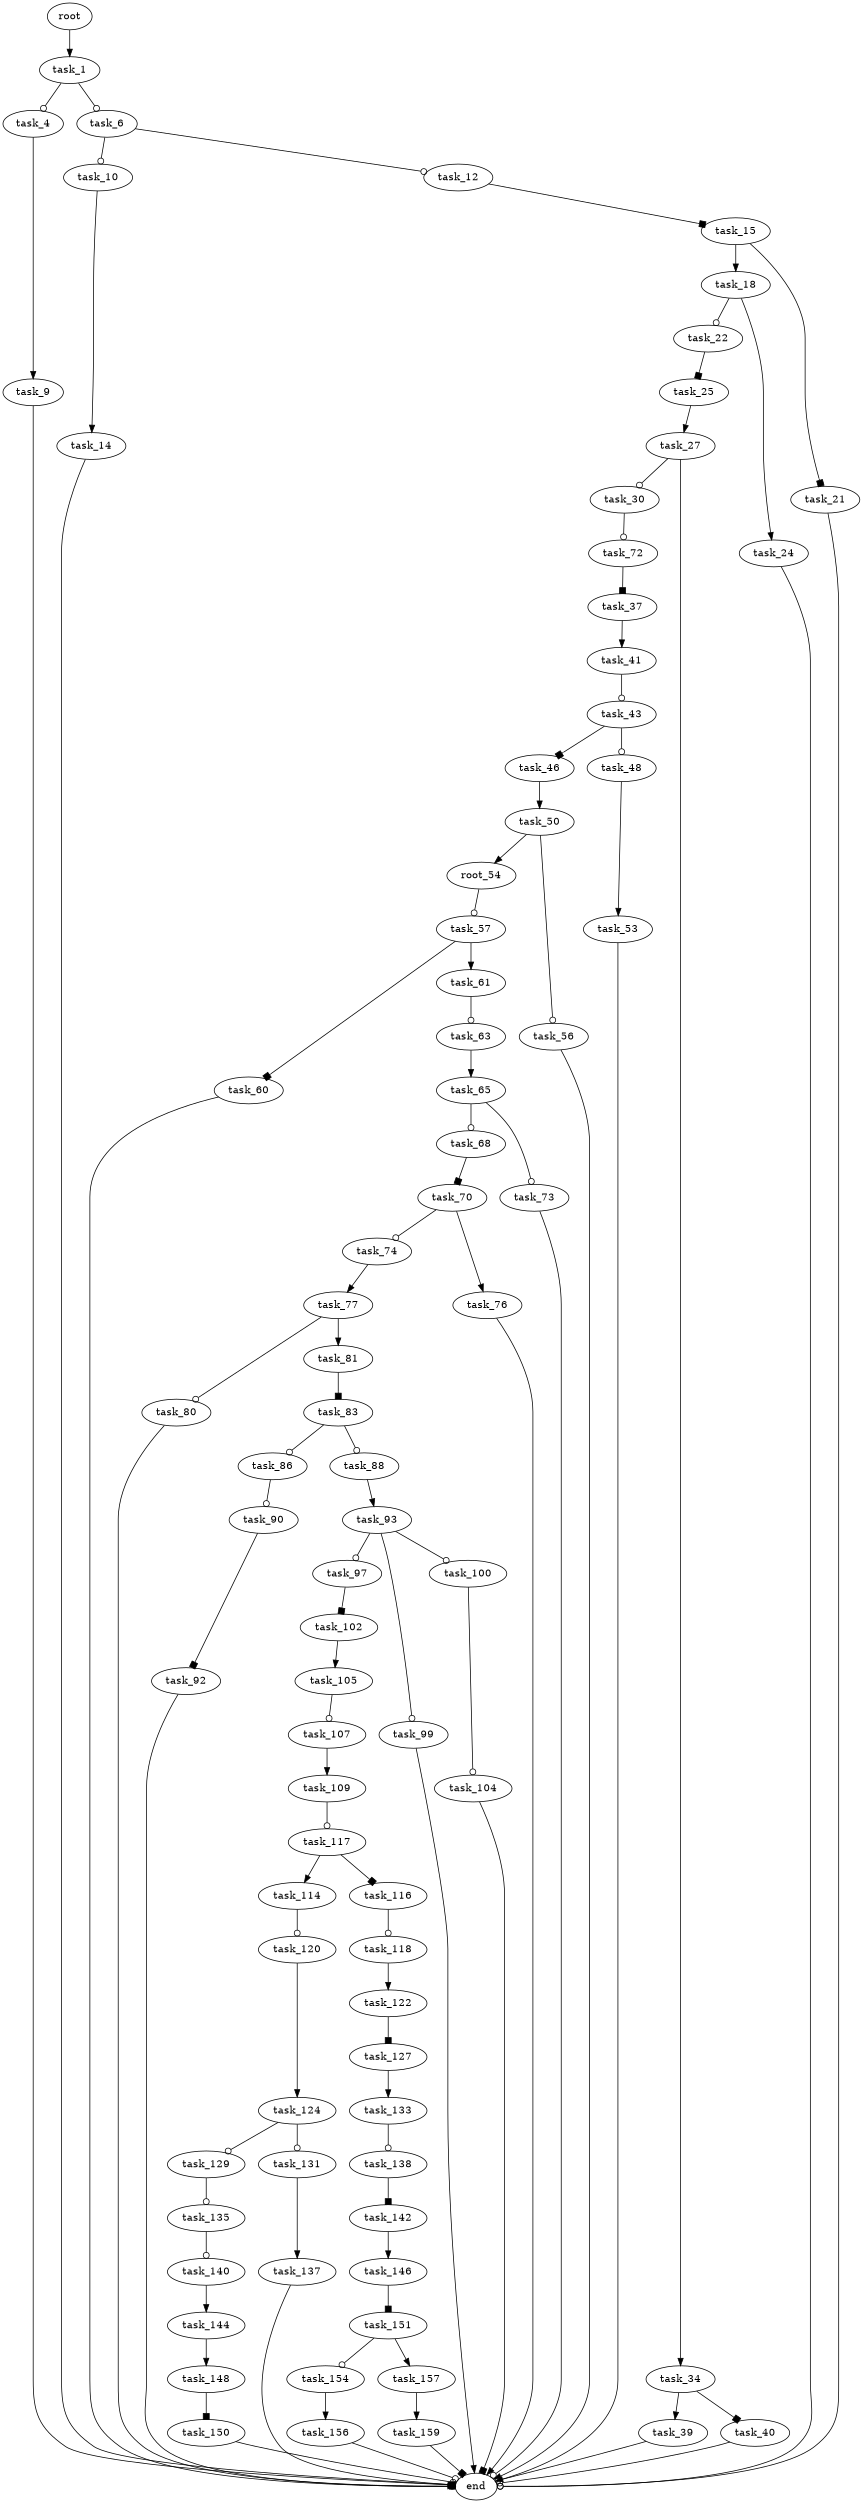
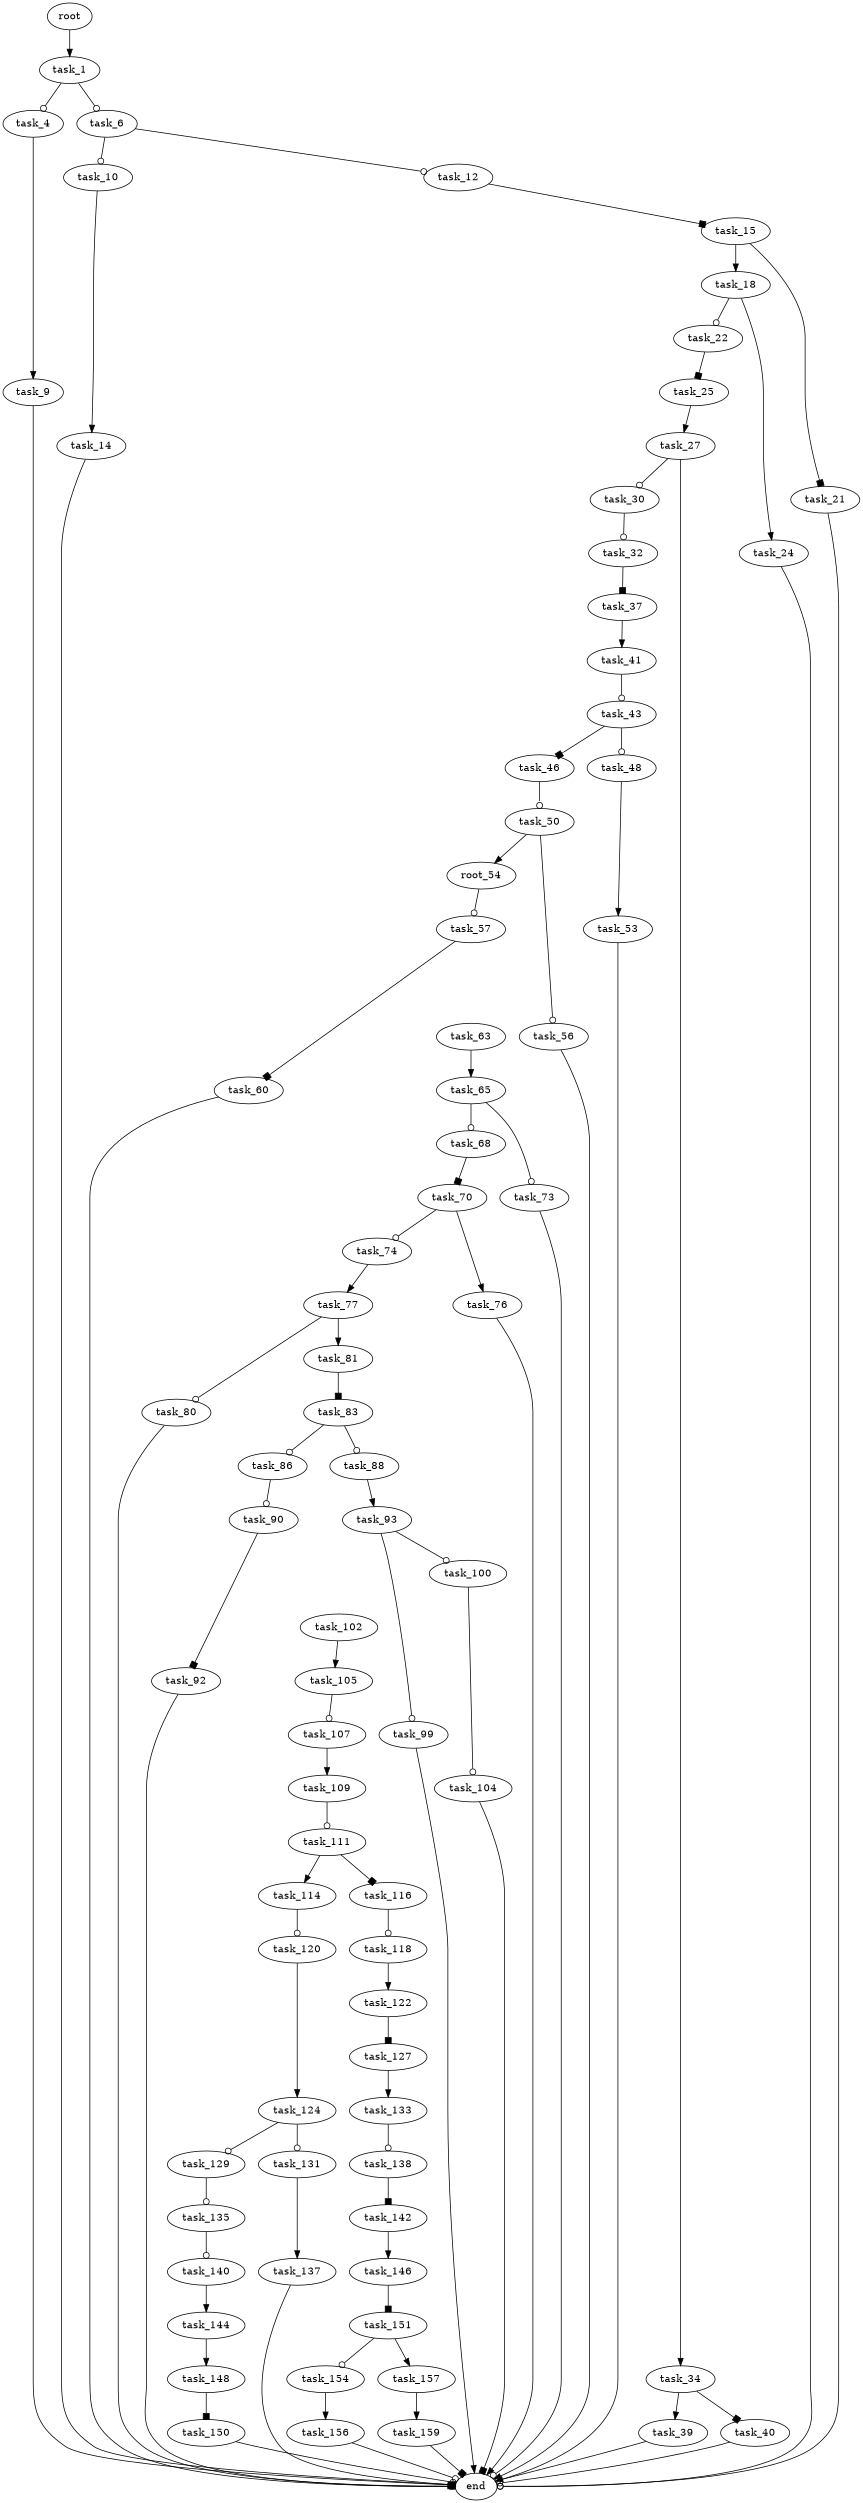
  digraph {
    edge [arrowhead=odot]
    root
    task_1
    task_4
    task_6
    task_9
    task_10
    task_12
    end
    task_14
    task_15
    task_18
    task_21
    task_22
    task_24
    task_25
    task_27
    task_30
    task_34
-   task_32 [label=task_72]
+   task_32
    task_39
    task_40
    task_37
    task_41
    task_43
    task_46
    task_48
    task_50
    task_53
    n29 [label=root_54]
    task_56
    task_57
    task_60
-   task_61
    task_63
    task_65
    task_68
    task_73
    task_70
    task_74
    task_76
    task_77
    task_80
    task_81
    task_83
    task_86
    task_88
    task_90
    task_93
    task_92
-   task_97
    task_99
    task_100
    task_102
    task_104
    task_105
    task_107
    task_109
-   task_111 [label=task_117]
+   task_111
    task_114
    task_116
    task_120
    task_118
    task_124
    task_122
    task_129
    task_131
    task_127
    task_133
    task_135
    task_137
    task_138
    task_140
    task_142
    task_144
    task_146
    task_148
    task_151
    task_150
    task_154
    task_157
    task_156
    task_159
    root -> task_1 [arrowhead=normal]
    task_1 -> task_4
    task_1 -> task_6
    task_4 -> task_9 [arrowhead=normal]
    task_6 -> task_10
    task_6 -> task_12
    task_9 -> end [arrowhead=box]
    task_10 -> task_14 [arrowhead=normal]
    task_12 -> task_15 [arrowhead=box]
    task_14 -> end [arrowhead=normal]
    task_15 -> task_18 [arrowhead=normal]
    task_15 -> task_21 [arrowhead=box]
    task_18 -> task_22
    task_18 -> task_24 [arrowhead=normal]
    task_21 -> end
    task_22 -> task_25 [arrowhead=box]
    task_24 -> end
    task_25 -> task_27 [arrowhead=normal]
    task_27 -> task_30
    task_27 -> task_34 [arrowhead=normal]
    task_30 -> task_32
    task_34 -> task_39 [arrowhead=normal]
    task_34 -> task_40 [arrowhead=box]
    task_32 -> task_37 [arrowhead=box]
    task_39 -> end
    task_40 -> end
    task_37 -> task_41 [arrowhead=normal]
    task_41 -> task_43
    task_43 -> task_46 [arrowhead=box]
    task_43 -> task_48
-   task_46 -> task_50 [arrowhead=normal]
+   task_46 -> task_50
    task_48 -> task_53 [arrowhead=normal]
    task_50 -> n29 [arrowhead=normal]
    task_50 -> task_56
    task_53 -> end [arrowhead=normal]
    n29 -> task_57
    task_56 -> end [arrowhead=normal]
    task_57 -> task_60 [arrowhead=box]
-   task_57 -> task_61 [arrowhead=normal]
    task_60 -> end
-   task_61 -> task_63
    task_63 -> task_65 [arrowhead=normal]
    task_65 -> task_68
    task_65 -> task_73
    task_68 -> task_70 [arrowhead=box]
    task_73 -> end
    task_70 -> task_74
    task_70 -> task_76 [arrowhead=normal]
    task_74 -> task_77 [arrowhead=normal]
    task_76 -> end [arrowhead=normal]
    task_77 -> task_80
    task_77 -> task_81 [arrowhead=normal]
    task_80 -> end [arrowhead=box]
    task_81 -> task_83 [arrowhead=box]
    task_83 -> task_86
    task_83 -> task_88
    task_86 -> task_90
    task_88 -> task_93 [arrowhead=normal]
    task_90 -> task_92 [arrowhead=box]
-   task_93 -> task_97
    task_93 -> task_99
    task_93 -> task_100
    task_92 -> end [arrowhead=normal]
-   task_97 -> task_102 [arrowhead=box]
    task_99 -> end [arrowhead=normal]
    task_100 -> task_104
    task_102 -> task_105 [arrowhead=normal]
    task_104 -> end [arrowhead=box]
    task_105 -> task_107
    task_107 -> task_109 [arrowhead=normal]
    task_109 -> task_111
    task_111 -> task_114 [arrowhead=normal]
    task_111 -> task_116 [arrowhead=box]
    task_114 -> task_120
    task_116 -> task_118
    task_120 -> task_124 [arrowhead=normal]
    task_118 -> task_122 [arrowhead=normal]
    task_124 -> task_129
    task_124 -> task_131
    task_122 -> task_127 [arrowhead=box]
    task_129 -> task_135
    task_131 -> task_137 [arrowhead=normal]
    task_127 -> task_133 [arrowhead=normal]
    task_133 -> task_138
    task_135 -> task_140
    task_137 -> end
    task_138 -> task_142 [arrowhead=box]
    task_140 -> task_144 [arrowhead=normal]
    task_142 -> task_146 [arrowhead=normal]
    task_144 -> task_148 [arrowhead=normal]
    task_146 -> task_151 [arrowhead=box]
    task_148 -> task_150 [arrowhead=box]
    task_151 -> task_154
    task_151 -> task_157 [arrowhead=normal]
    task_150 -> end
    task_154 -> task_156 [arrowhead=normal]
    task_157 -> task_159 [arrowhead=normal]
    task_156 -> end
    task_159 -> end [arrowhead=box]
  }
